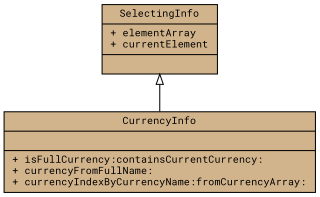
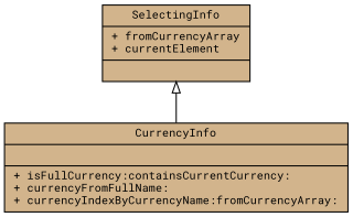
  digraph {
    fontname="Roboto Mono"
    node [color=black fillcolor=tan fontname="Roboto Mono" fontsize=10 shape=record style=filled]
    n1 [fontcolor=black height=0.2 label="{CurrencyInfo\n||+ isFullCurrency:containsCurrentCurrency:\l+ currencyFromFullName:\l+ currencyIndexByCurrencyName:fromCurrencyArray:\l}" width=0.4]
-   n2 [height=0.2 label="{SelectingInfo\n|+ elementArray\l+ currentElement\l|}" width=0.4]
+   n2 [height=0.2 label="{SelectingInfo\n|+ fromCurrencyArray\l+ currentElement\l|}" width=0.4]
    n2 -> n1 [arrowtail=empty color=black dir=back fontname="Roboto Mono" fontsize=10 labelfontname=Helvetica labelfontsize=10 style=solid]
  }
